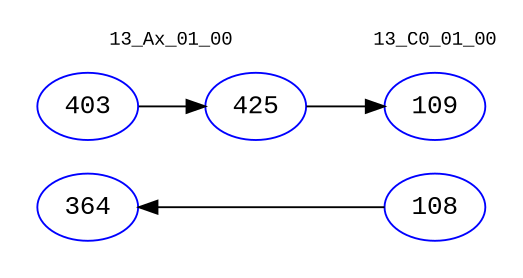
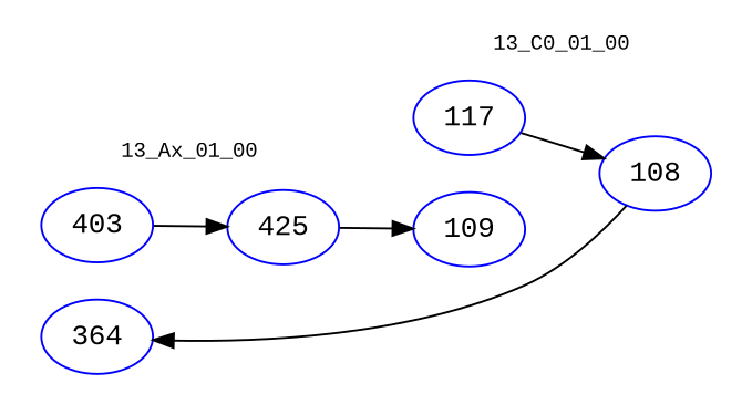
  digraph {
    fontname="Liberation Mono"
    rankdir=LR
    node [color=blue fontname="Liberation Mono"]
    edge [color=black fontname="Liberation Mono"]
    n1 [label=403]
    n2 [label=364]
    n3 [label=425]
+   n4 [label=117]
    n5 [label=108]
    n6 [label=109]
    subgraph cluster_1 {
      color=white
      fontsize=10
      label="13_Ax_01_00"
      n1
      n2
      n3
    }
    subgraph cluster_2 {
      color=white
      fontsize=10
      label="13_C0_01_00"
+     n4
      n5
      n6
    }
    n1 -> n3
    n3 -> n6
+   n4 -> n5
    n5 -> n2
  }
